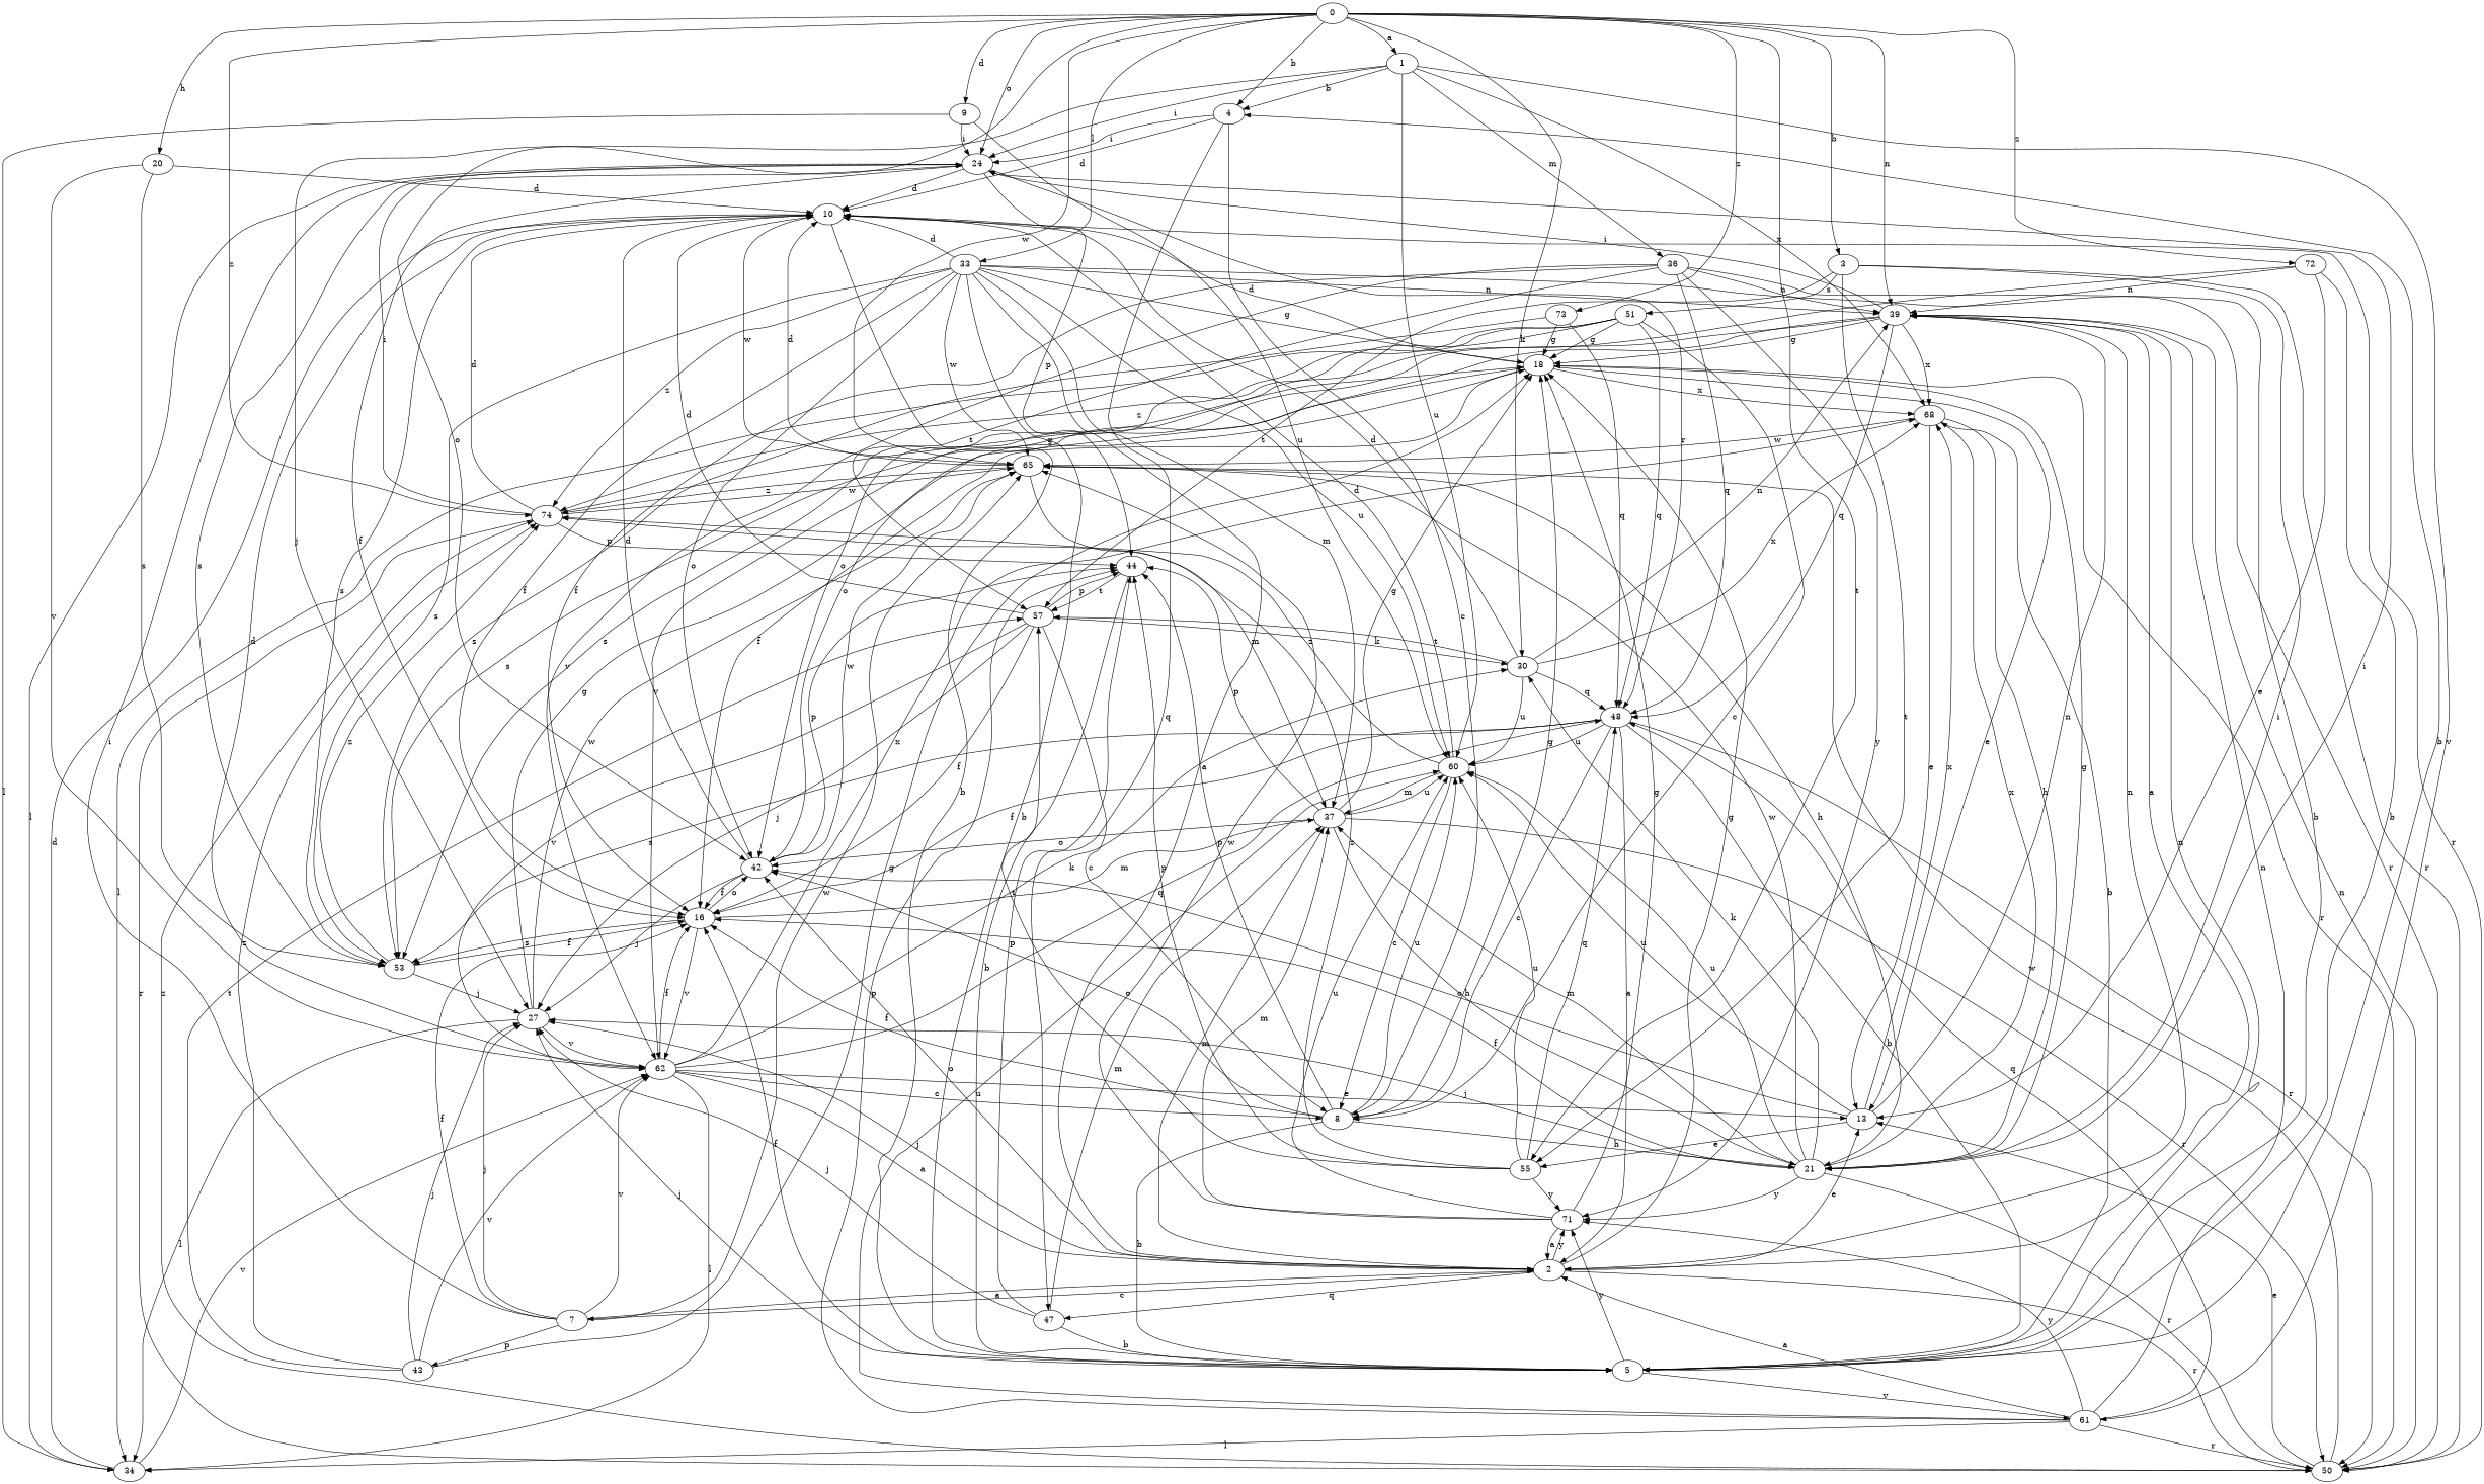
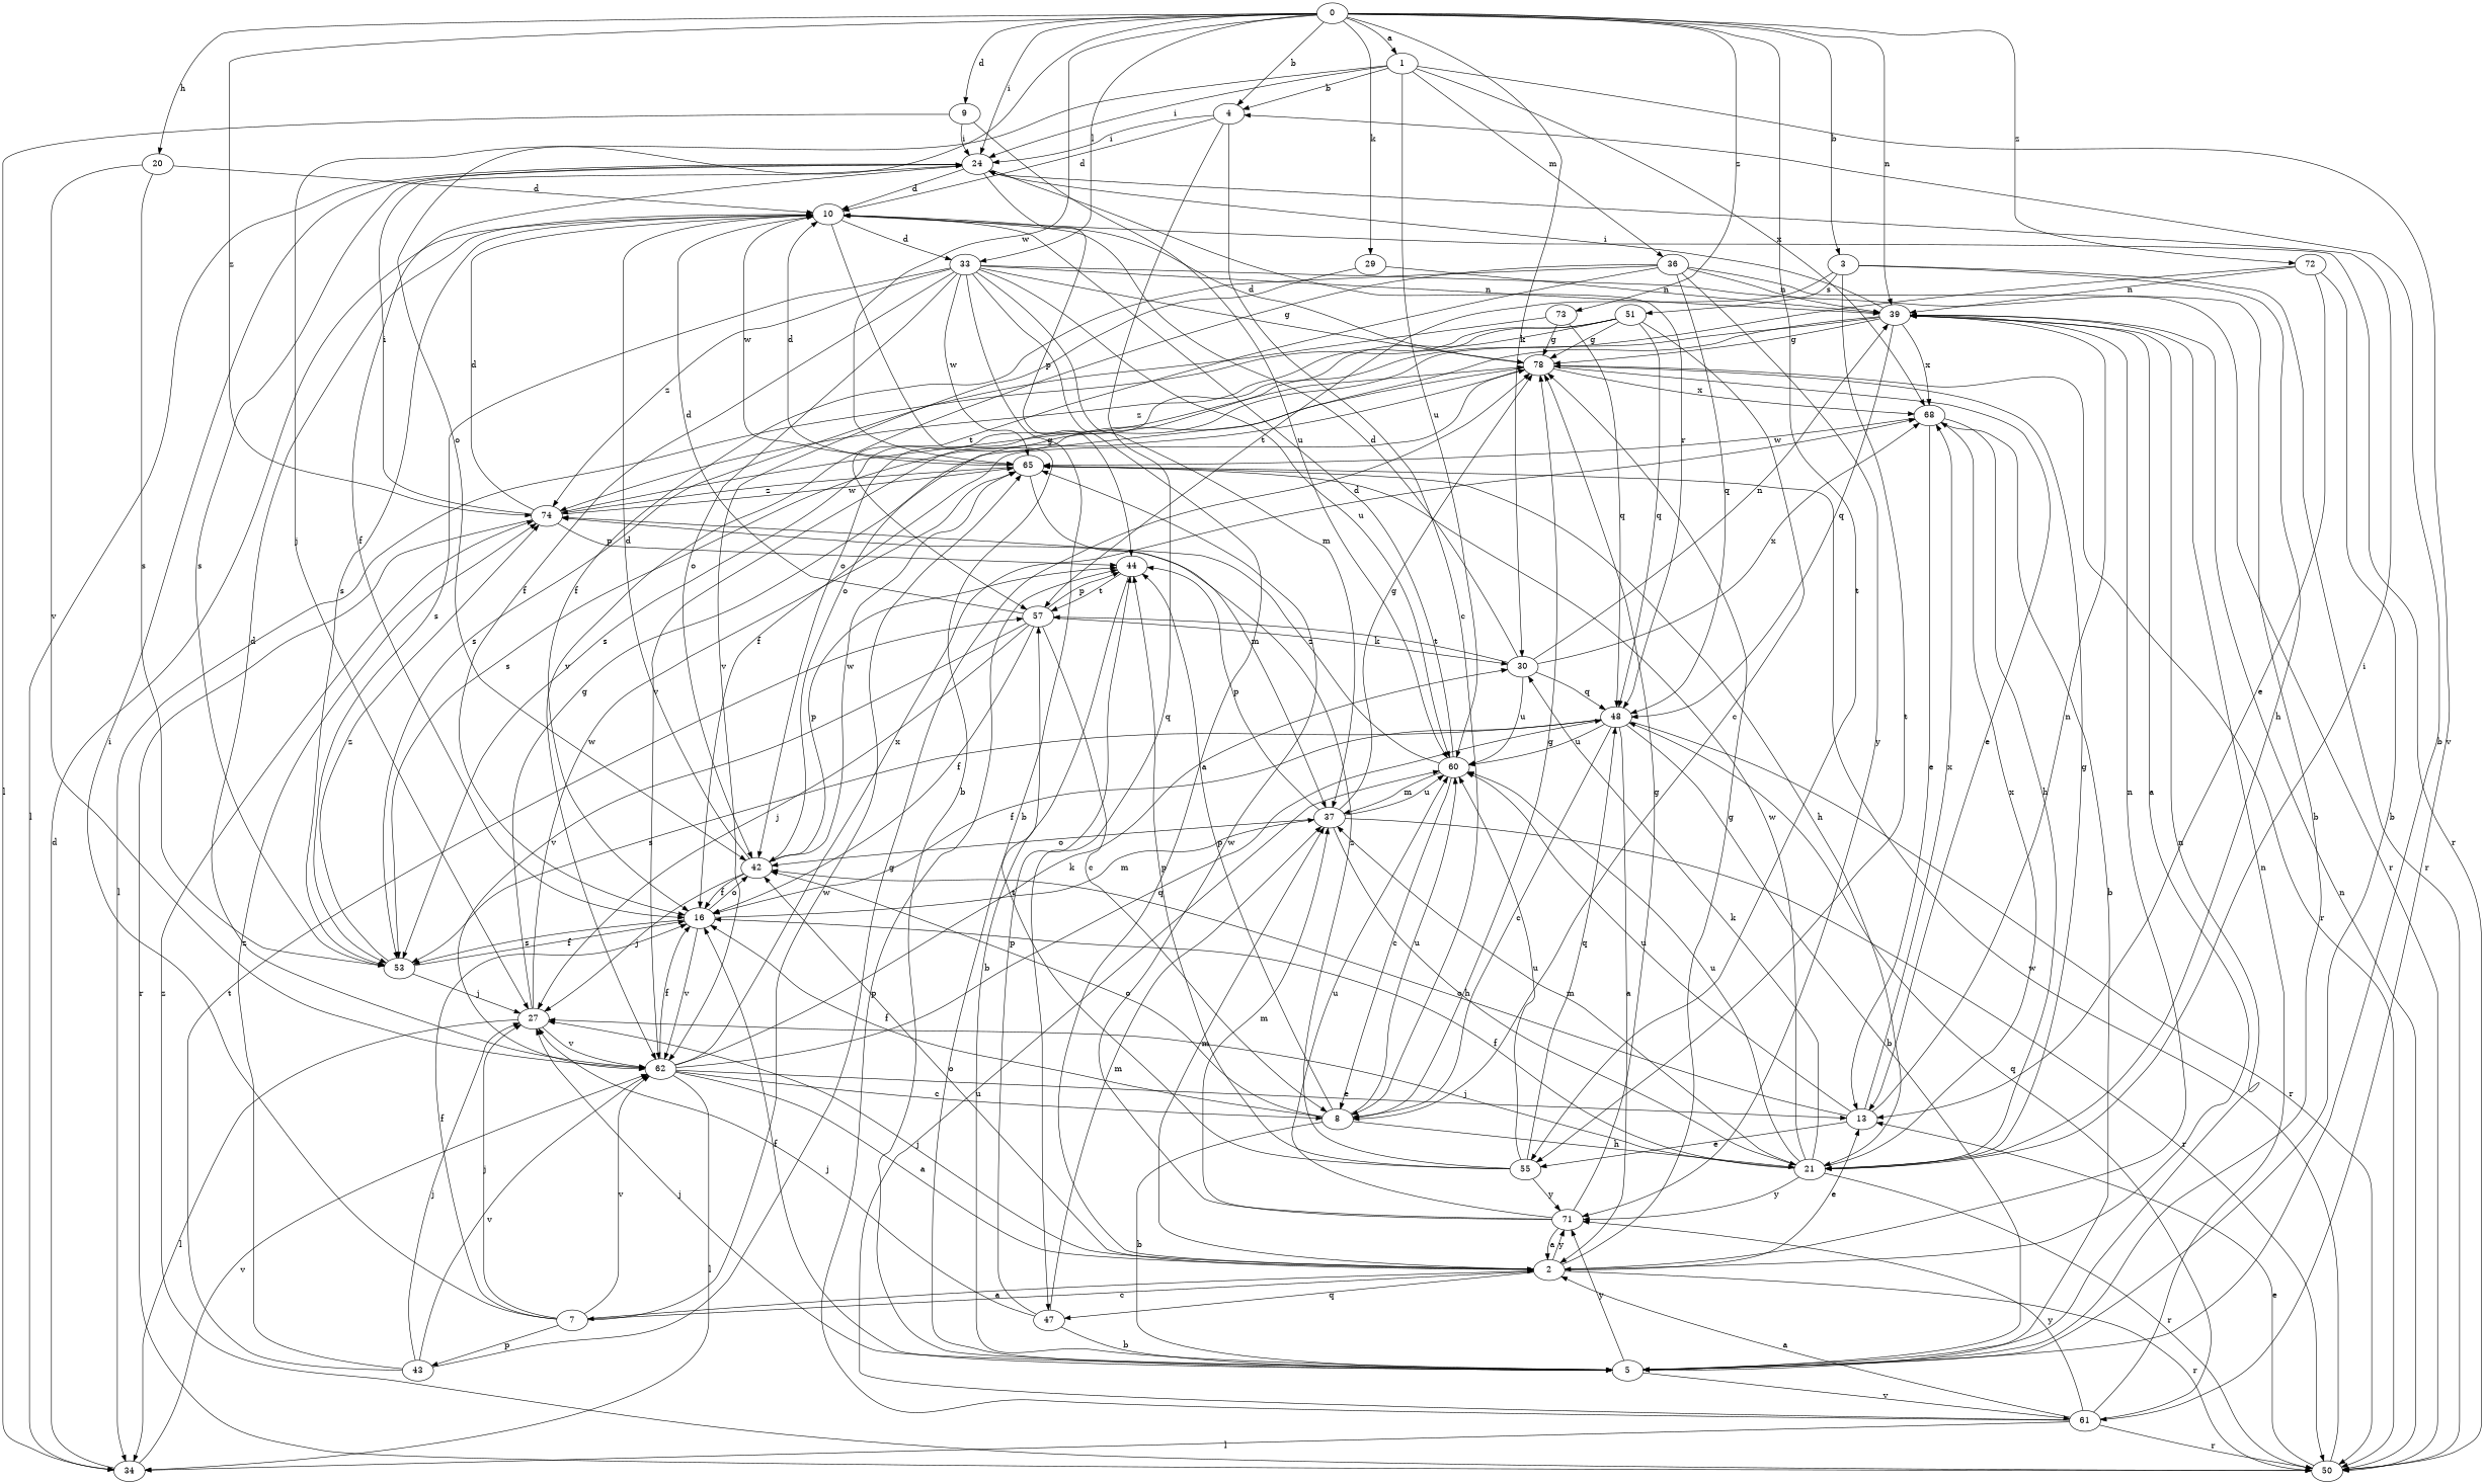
  strict digraph {
    0
    1
    3
    4
    9
    20
    24
+   29
    30
    33
    39
    42
    55
    65
    72
    73
    74
    27
    36
    60
    61
    68
    50
    21
    51
    57
    47
    8
    10
    34
    62
    53
    16
    44
    48
    2
-   18
+   18 [label=78]
    37
    5
    71
    13
    7
    43
    0 -> 1 [label=a]
    0 -> 3 [label=b]
    0 -> 4 [label=b]
    0 -> 9 [label=d]
    0 -> 20 [label=h]
-   0 -> 24 [label=o]
+   0 -> 24 [label=i]
+   0 -> 29 [label=k]
    0 -> 30 [label=k]
    0 -> 33 [label=l]
    0 -> 39 [label=n]
    0 -> 42 [label=o]
    0 -> 55 [label=t]
    0 -> 65 [label=w]
    0 -> 72 [label=z]
    0 -> 73 [label=z]
    0 -> 74 [label=z]
    1 -> 4 [label=b]
    1 -> 24 [label=i]
    1 -> 27 [label=j]
    1 -> 36 [label=m]
    1 -> 60 [label=u]
    1 -> 61 [label=v]
    1 -> 68 [label=x]
    3 -> 55 [label=t]
    3 -> 50 [label=r]
-   3 -> 21 [label=i]
+   3 -> 21 [label=h]
    3 -> 51 [label=s]
    3 -> 57 [label=t]
    4 -> 24 [label=i]
    4 -> 47 [label=q]
    4 -> 8 [label=c]
    4 -> 10 [label=d]
    9 -> 24 [label=i]
    9 -> 60 [label=u]
    9 -> 34 [label=l]
    20 -> 10 [label=d]
    20 -> 62 [label=v]
    20 -> 53 [label=s]
    24 -> 10 [label=d]
    24 -> 34 [label=l]
    24 -> 53 [label=s]
    24 -> 16 [label=f]
    24 -> 44 [label=p]
    24 -> 48 [label=r]
+   29 -> 39 [label=n]
+   29 -> 62 [label=v]
    30 -> 39 [label=n]
    30 -> 60 [label=u]
    30 -> 68 [label=x]
    30 -> 57 [label=t]
    30 -> 10 [label=d]
    30 -> 48 [label=q]
    33 -> 39 [label=n]
    33 -> 42 [label=o]
    33 -> 65 [label=w]
    33 -> 74 [label=z]
    33 -> 60 [label=u]
    33 -> 50 [label=r]
-   33 -> 10 [label=d]
+   10 -> 33 [label=d]
    33 -> 53 [label=s]
    33 -> 16 [label=f]
    33 -> 2 [label=a]
    33 -> 18 [label=g]
    33 -> 37 [label=m]
    33 -> 5 [label=b]
    39 -> 24 [label=i]
    39 -> 42 [label=o]
    39 -> 68 [label=x]
    39 -> 62 [label=v]
    39 -> 48 [label=q]
    39 -> 2 [label=a]
    39 -> 18 [label=g]
    42 -> 65 [label=w]
    42 -> 27 [label=j]
    42 -> 10 [label=d]
    42 -> 16 [label=f]
    42 -> 44 [label=p]
    55 -> 74 [label=z]
    55 -> 60 [label=u]
    55 -> 57 [label=t]
    55 -> 44 [label=p]
    55 -> 48 [label=q]
    55 -> 71 [label=y]
    65 -> 74 [label=z]
    65 -> 21 [label=h]
    65 -> 10 [label=d]
    65 -> 37 [label=m]
    72 -> 39 [label=n]
    72 -> 42 [label=o]
    72 -> 5 [label=b]
    72 -> 13 [label=e]
    73 -> 53 [label=s]
    73 -> 48 [label=q]
    73 -> 18 [label=g]
    74 -> 24 [label=i]
    74 -> 65 [label=w]
    74 -> 50 [label=r]
    74 -> 10 [label=d]
    74 -> 44 [label=p]
    74 -> 18 [label=g]
    27 -> 65 [label=w]
    27 -> 34 [label=l]
    27 -> 62 [label=v]
    27 -> 18 [label=g]
    36 -> 39 [label=n]
    36 -> 57 [label=t]
    36 -> 62 [label=v]
    36 -> 16 [label=f]
    36 -> 48 [label=q]
    36 -> 5 [label=b]
    36 -> 71 [label=y]
    60 -> 74 [label=z]
    60 -> 8 [label=c]
    60 -> 10 [label=d]
    60 -> 37 [label=m]
    61 -> 39 [label=n]
    61 -> 60 [label=u]
    61 -> 50 [label=r]
    61 -> 34 [label=l]
    61 -> 44 [label=p]
    61 -> 48 [label=q]
    61 -> 2 [label=a]
    61 -> 71 [label=y]
    68 -> 65 [label=w]
    68 -> 21 [label=h]
    68 -> 5 [label=b]
    68 -> 13 [label=e]
    50 -> 39 [label=n]
    50 -> 65 [label=w]
    50 -> 74 [label=z]
    50 -> 13 [label=e]
    21 -> 24 [label=i]
    21 -> 30 [label=k]
    21 -> 65 [label=w]
    21 -> 27 [label=j]
    21 -> 60 [label=u]
    21 -> 68 [label=x]
    21 -> 50 [label=r]
    21 -> 16 [label=f]
    21 -> 18 [label=g]
    21 -> 37 [label=m]
    21 -> 71 [label=y]
    51 -> 74 [label=z]
    51 -> 8 [label=c]
    51 -> 34 [label=l]
    51 -> 53 [label=s]
    51 -> 48 [label=q]
    51 -> 18 [label=g]
    57 -> 30 [label=k]
    57 -> 27 [label=j]
    57 -> 8 [label=c]
    57 -> 10 [label=d]
    57 -> 62 [label=v]
    57 -> 16 [label=f]
    57 -> 44 [label=p]
    47 -> 27 [label=j]
    47 -> 44 [label=p]
    47 -> 37 [label=m]
    47 -> 5 [label=b]
    8 -> 42 [label=o]
    8 -> 60 [label=u]
    8 -> 21 [label=h]
    8 -> 16 [label=f]
    8 -> 44 [label=p]
    8 -> 18 [label=g]
    8 -> 5 [label=b]
    10 -> 65 [label=w]
    10 -> 50 [label=r]
    10 -> 53 [label=s]
    10 -> 5 [label=b]
    34 -> 10 [label=d]
    34 -> 62 [label=v]
    62 -> 30 [label=k]
    62 -> 68 [label=x]
    62 -> 8 [label=c]
    62 -> 10 [label=d]
    62 -> 34 [label=l]
    62 -> 16 [label=f]
    62 -> 48 [label=q]
    62 -> 2 [label=a]
    62 -> 13 [label=e]
    53 -> 74 [label=z]
    53 -> 27 [label=j]
    53 -> 16 [label=f]
    16 -> 42 [label=o]
    16 -> 62 [label=v]
    16 -> 53 [label=s]
    16 -> 37 [label=m]
    44 -> 57 [label=t]
    44 -> 5 [label=b]
    48 -> 60 [label=u]
    48 -> 50 [label=r]
    48 -> 8 [label=c]
    48 -> 53 [label=s]
    48 -> 16 [label=f]
    48 -> 2 [label=a]
    48 -> 5 [label=b]
    2 -> 39 [label=n]
    2 -> 42 [label=o]
    2 -> 27 [label=j]
    2 -> 50 [label=r]
    2 -> 47 [label=q]
    2 -> 18 [label=g]
    2 -> 37 [label=m]
    2 -> 71 [label=y]
    2 -> 13 [label=e]
    2 -> 7 [label=c]
    18 -> 68 [label=x]
    18 -> 50 [label=r]
    18 -> 10 [label=d]
    18 -> 53 [label=s]
    18 -> 16 [label=f]
    18 -> 13 [label=e]
    37 -> 42 [label=o]
    37 -> 60 [label=u]
    37 -> 50 [label=r]
    37 -> 21 [label=h]
    37 -> 44 [label=p]
    37 -> 18 [label=g]
    5 -> 4 [label=b]
    5 -> 39 [label=n]
    5 -> 27 [label=j]
    5 -> 61 [label=v]
    5 -> 16 [label=f]
    5 -> 71 [label=y]
    71 -> 65 [label=w]
    71 -> 60 [label=u]
    71 -> 2 [label=a]
    71 -> 18 [label=g]
    71 -> 37 [label=m]
    13 -> 39 [label=n]
    13 -> 42 [label=o]
    13 -> 55 [label=e]
    13 -> 60 [label=u]
    13 -> 68 [label=x]
    7 -> 24 [label=i]
    7 -> 65 [label=w]
    7 -> 27 [label=j]
    7 -> 62 [label=v]
    7 -> 16 [label=f]
    7 -> 2 [label=a]
    7 -> 43 [label=p]
    43 -> 74 [label=z]
    43 -> 27 [label=j]
    43 -> 57 [label=t]
    43 -> 62 [label=v]
    43 -> 18 [label=g]
  }
